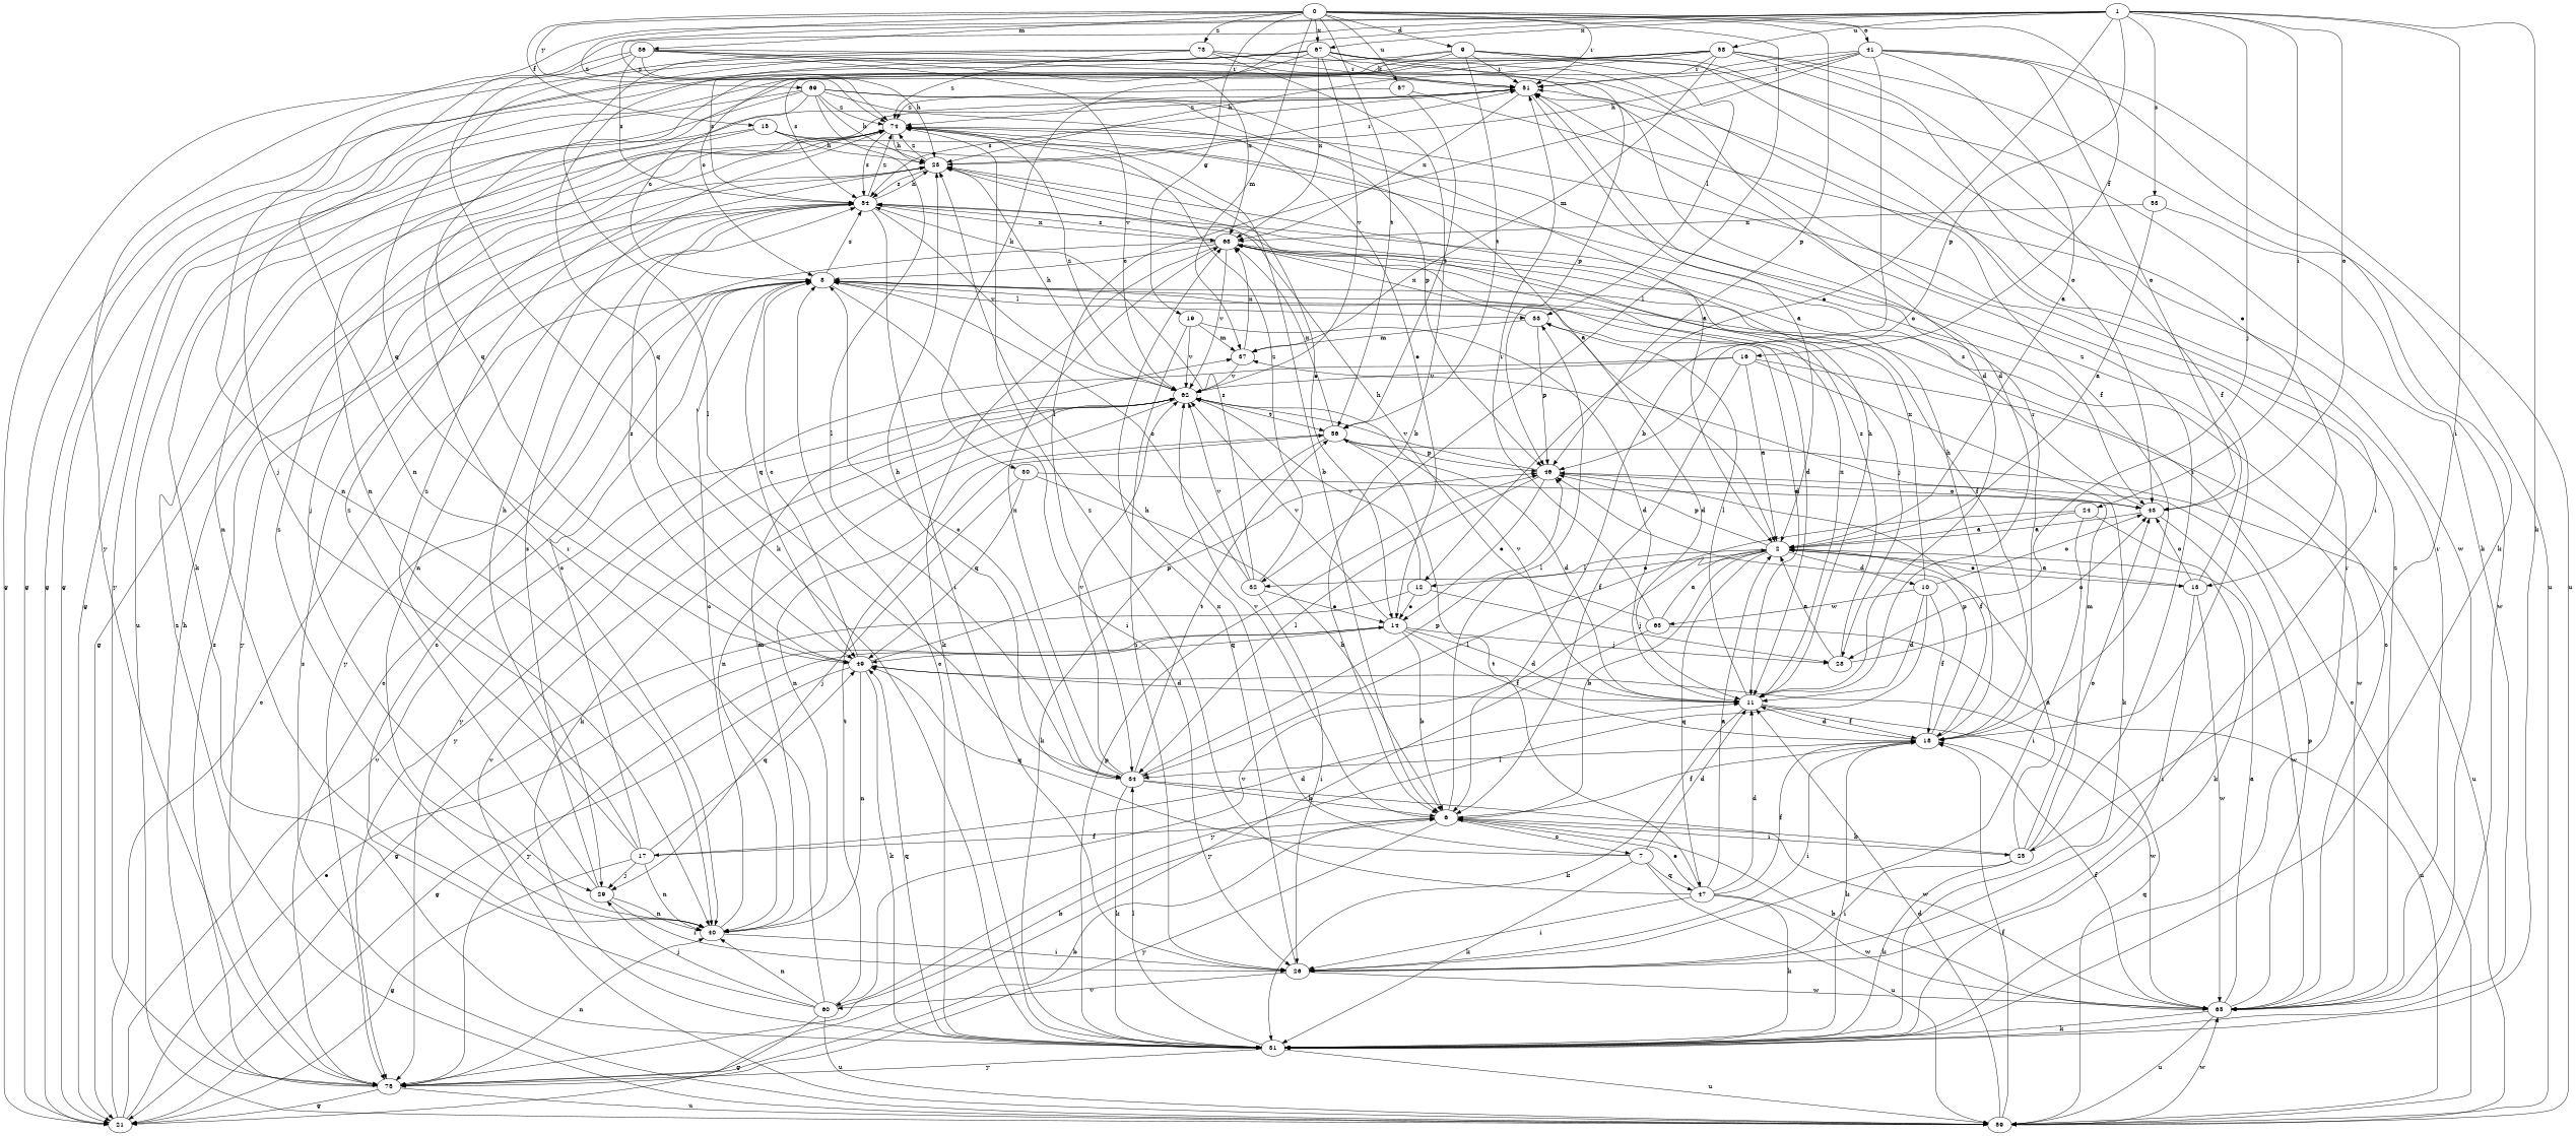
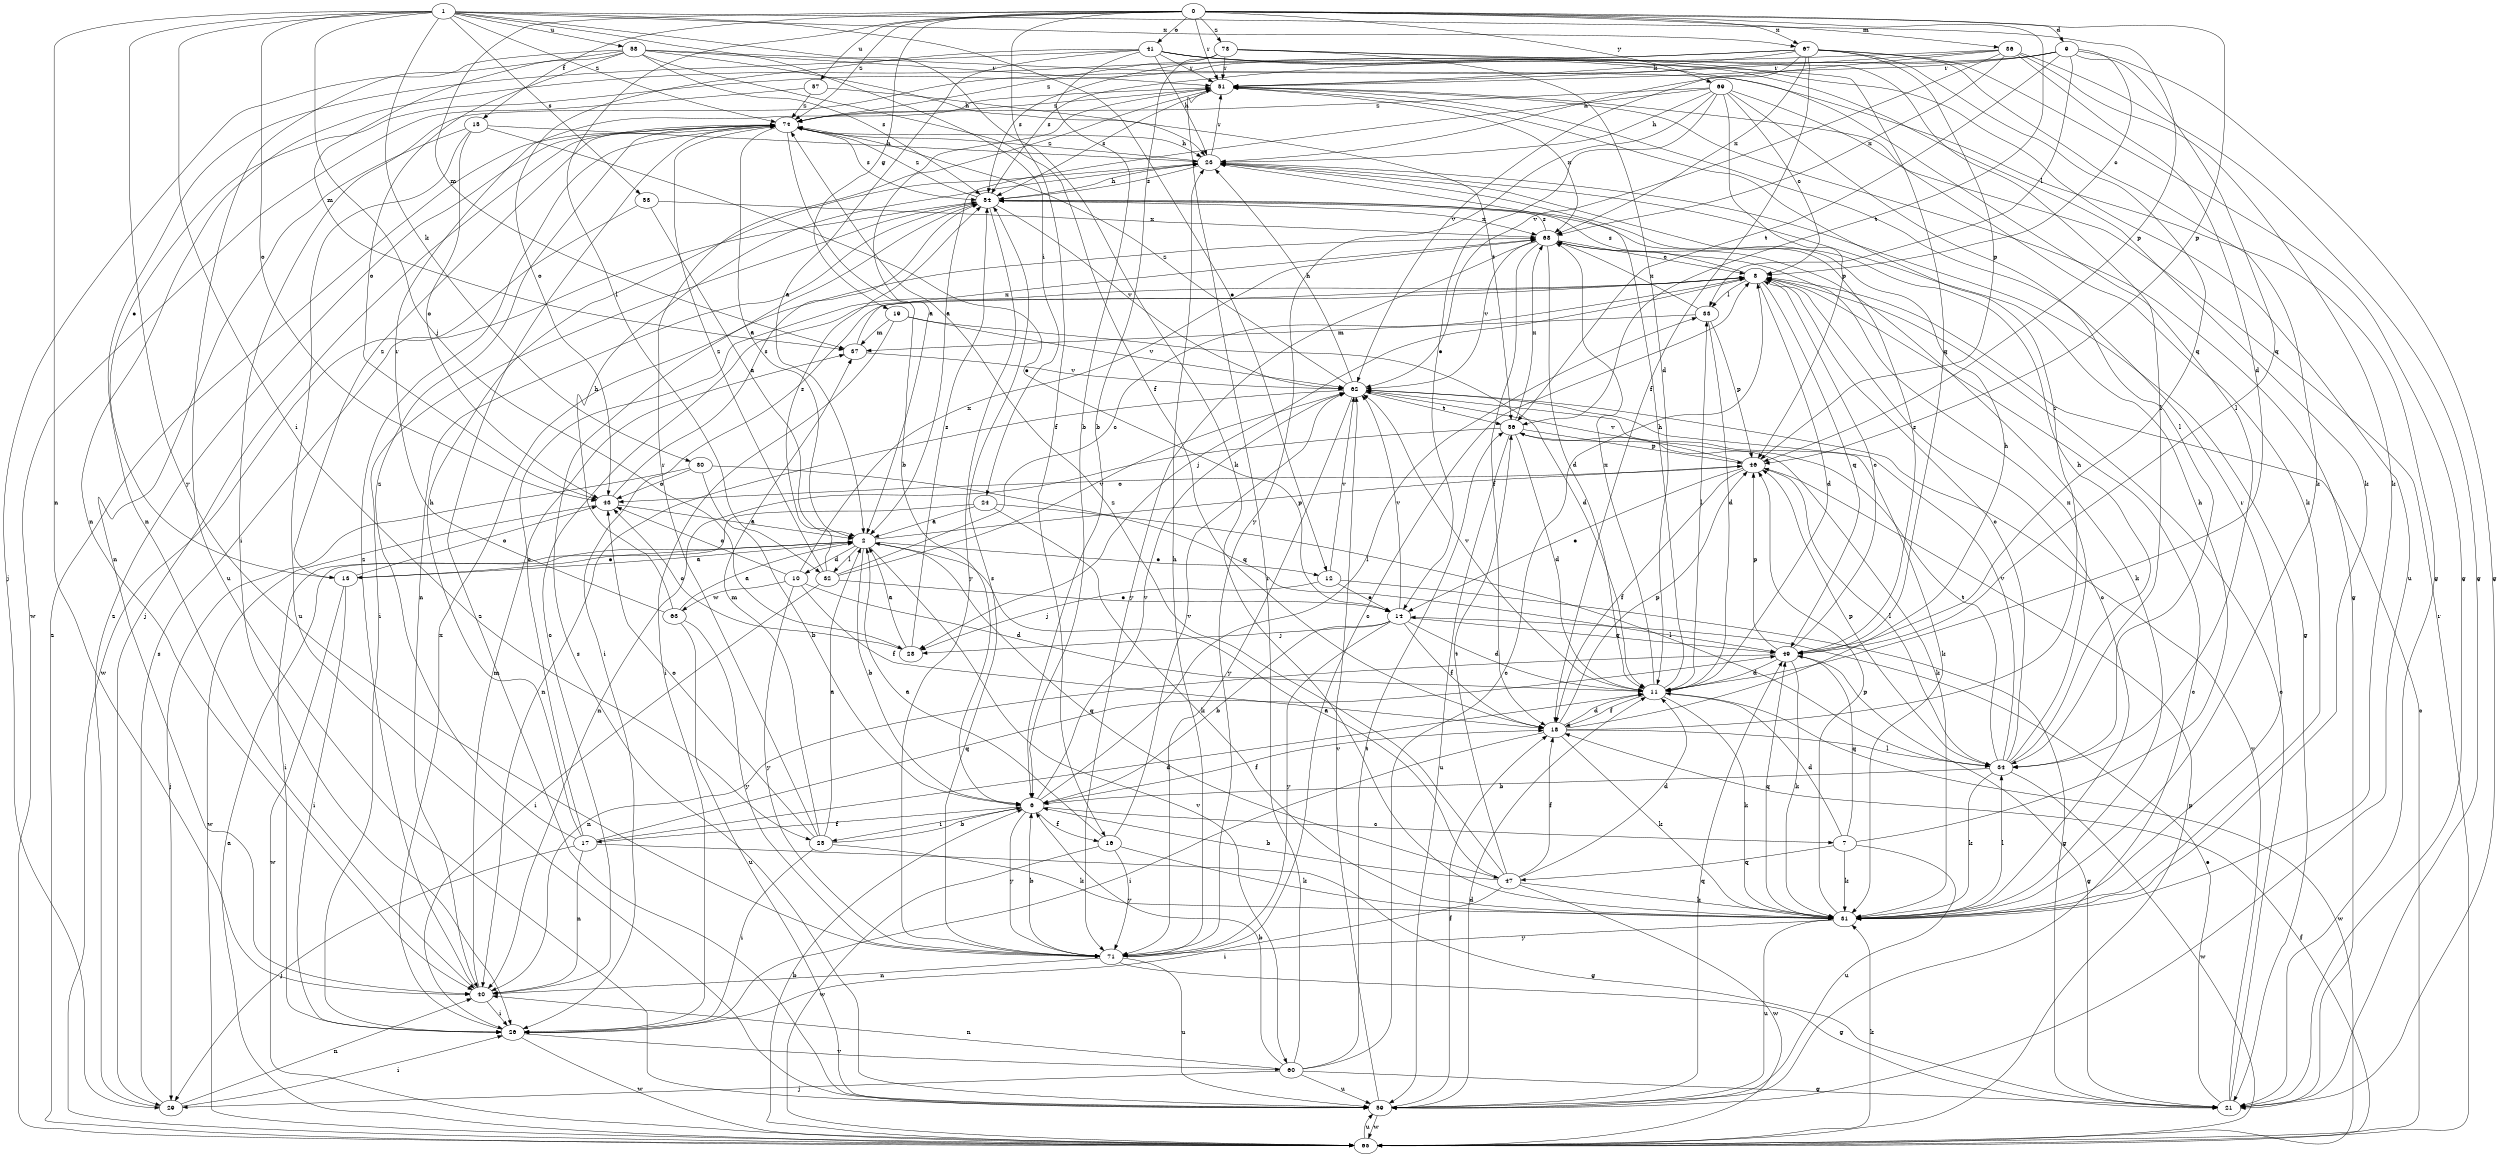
  strict digraph {
    0
    9
    15
    16
    19
    32
    36
    37
    41
    46
    51
    56
    57
    67
    69
    73
    74
    13
    33
    49
    8
    26
    21
    40
    43
    23
    59
    14
    31
-   71 [label=75]
+   71
    2
    62
    65
    11
    54
    68
    6
    34
    18
    29
    1
    12
    24
    25
    28
    30
    53
    58
    10
    47
    60
    7
    17
    63
    0 -> 9 [label=d]
    0 -> 15 [label=f]
    0 -> 16 [label=f]
    0 -> 19 [label=g]
    0 -> 32 [label=l]
    0 -> 36 [label=m]
    0 -> 37 [label=m]
    0 -> 41 [label=o]
    0 -> 46 [label=p]
    0 -> 51 [label=r]
    0 -> 56 [label=t]
    0 -> 57 [label=u]
    0 -> 67 [label=x]
    0 -> 69 [label=y]
    0 -> 73 [label=z]
    0 -> 74 [label=z]
    9 -> 51 [label=r]
    9 -> 56 [label=t]
    9 -> 13 [label=e]
    9 -> 33 [label=l]
    9 -> 49 [label=q]
    9 -> 8 [label=c]
    9 -> 26 [label=i]
    9 -> 21 [label=g]
    15 -> 40 [label=n]
    15 -> 43 [label=o]
    15 -> 23 [label=h]
    15 -> 59 [label=u]
    15 -> 14 [label=e]
    16 -> 31 [label=k]
    16 -> 71 [label=y]
    16 -> 2 [label=a]
    16 -> 62 [label=v]
    16 -> 65 [label=w]
    19 -> 37 [label=m]
    19 -> 26 [label=i]
    19 -> 62 [label=v]
    19 -> 11 [label=d]
    32 -> 74 [label=z]
    32 -> 8 [label=c]
    32 -> 26 [label=i]
    32 -> 14 [label=e]
    32 -> 62 [label=v]
    32 -> 54 [label=s]
    36 -> 51 [label=r]
    36 -> 21 [label=g]
    36 -> 23 [label=h]
    36 -> 31 [label=k]
    36 -> 62 [label=v]
    36 -> 11 [label=d]
    36 -> 54 [label=s]
    36 -> 68 [label=x]
    37 -> 62 [label=v]
    37 -> 68 [label=x]
    41 -> 51 [label=r]
    41 -> 40 [label=n]
    41 -> 43 [label=o]
    41 -> 23 [label=h]
    41 -> 59 [label=u]
    41 -> 31 [label=k]
    41 -> 2 [label=a]
    41 -> 6 [label=b]
    41 -> 34 [label=l]
    46 -> 43 [label=o]
    46 -> 14 [label=e]
    46 -> 62 [label=v]
    46 -> 34 [label=l]
    46 -> 18 [label=f]
    51 -> 74 [label=z]
    51 -> 21 [label=g]
    51 -> 2 [label=a]
    51 -> 54 [label=s]
    51 -> 68 [label=x]
    56 -> 46 [label=p]
    56 -> 40 [label=n]
    56 -> 59 [label=u]
    56 -> 31 [label=k]
    56 -> 11 [label=d]
    56 -> 68 [label=x]
    57 -> 56 [label=t]
    57 -> 74 [label=z]
    57 -> 65 [label=w]
    67 -> 46 [label=p]
    67 -> 51 [label=k]
    67 -> 49 [label=q]
    67 -> 21 [label=g]
    67 -> 40 [label=n]
    67 -> 31 [label=k]
    67 -> 62 [label=v]
    67 -> 54 [label=s]
    67 -> 68 [label=x]
    67 -> 18 [label=f]
    69 -> 46 [label=p]
    69 -> 74 [label=z]
    69 -> 8 [label=c]
    69 -> 23 [label=h]
    69 -> 14 [label=e]
    69 -> 31 [label=k]
    69 -> 71 [label=y]
    69 -> 2 [label=a]
    69 -> 34 [label=l]
    73 -> 51 [label=r]
    73 -> 74 [label=z]
    73 -> 49 [label=q]
    73 -> 11 [label=d]
    73 -> 6 [label=b]
    73 -> 34 [label=l]
    74 -> 23 [label=h]
    74 -> 2 [label=a]
    74 -> 54 [label=s]
    74 -> 6 [label=b]
    74 -> 29 [label=j]
    13 -> 74 [label=z]
    13 -> 26 [label=i]
    13 -> 43 [label=o]
    13 -> 2 [label=a]
    13 -> 65 [label=w]
    33 -> 37 [label=m]
    33 -> 46 [label=p]
    33 -> 11 [label=d]
    33 -> 68 [label=x]
    49 -> 46 [label=p]
    49 -> 8 [label=c]
    49 -> 21 [label=g]
    49 -> 40 [label=n]
    49 -> 31 [label=k]
    49 -> 11 [label=d]
    49 -> 54 [label=s]
    8 -> 33 [label=l]
    8 -> 49 [label=q]
    8 -> 26 [label=i]
    8 -> 11 [label=d]
    8 -> 54 [label=s]
    8 -> 28 [label=j]
    26 -> 65 [label=w]
    26 -> 68 [label=x]
    26 -> 60 [label=v]
    21 -> 8 [label=c]
    21 -> 14 [label=e]
    21 -> 62 [label=v]
    40 -> 37 [label=m]
    40 -> 74 [label=z]
    40 -> 8 [label=c]
    40 -> 26 [label=i]
    43 -> 2 [label=a]
    43 -> 65 [label=w]
    43 -> 54 [label=s]
    23 -> 51 [label=r]
    23 -> 74 [label=z]
    23 -> 21 [label=g]
    23 -> 54 [label=s]
    59 -> 74 [label=z]
    59 -> 49 [label=q]
    59 -> 8 [label=c]
    59 -> 62 [label=v]
    59 -> 65 [label=w]
    59 -> 11 [label=d]
    59 -> 54 [label=s]
    59 -> 18 [label=f]
    14 -> 49 [label=q]
    14 -> 71 [label=y]
    14 -> 62 [label=v]
    14 -> 11 [label=d]
    14 -> 6 [label=b]
    14 -> 18 [label=f]
    14 -> 28 [label=j]
    31 -> 46 [label=p]
    31 -> 51 [label=r]
    31 -> 49 [label=q]
    31 -> 8 [label=c]
    31 -> 59 [label=u]
    31 -> 71 [label=y]
    31 -> 34 [label=l]
    71 -> 8 [label=c]
    71 -> 21 [label=g]
    71 -> 40 [label=n]
    71 -> 23 [label=h]
    71 -> 59 [label=u]
    71 -> 54 [label=s]
    71 -> 6 [label=b]
    2 -> 32 [label=l]
    2 -> 46 [label=p]
    2 -> 13 [label=e]
    2 -> 6 [label=b]
    2 -> 12 [label=e]
    2 -> 10 [label=d]
    2 -> 47 [label=q]
    2 -> 60 [label=v]
    62 -> 56 [label=t]
    62 -> 74 [label=z]
    62 -> 40 [label=n]
    62 -> 23 [label=h]
    62 -> 31 [label=k]
    62 -> 71 [label=y]
    65 -> 46 [label=p]
    65 -> 51 [label=r]
    65 -> 74 [label=z]
    65 -> 8 [label=c]
    65 -> 59 [label=u]
    65 -> 31 [label=k]
    65 -> 2 [label=a]
    65 -> 6 [label=b]
    65 -> 18 [label=f]
    11 -> 33 [label=l]
    11 -> 23 [label=h]
    11 -> 31 [label=k]
    11 -> 62 [label=v]
    11 -> 65 [label=w]
    11 -> 68 [label=x]
    11 -> 18 [label=f]
    54 -> 74 [label=z]
    54 -> 26 [label=i]
    54 -> 40 [label=n]
    54 -> 23 [label=h]
    54 -> 71 [label=y]
    54 -> 62 [label=v]
    54 -> 68 [label=x]
    68 -> 8 [label=c]
    68 -> 31 [label=k]
    68 -> 71 [label=y]
    68 -> 62 [label=v]
    68 -> 11 [label=d]
    68 -> 54 [label=s]
    68 -> 18 [label=f]
-   16 -> 6 [label=f]
+   6 -> 16 [label=f]
    6 -> 33 [label=l]
    6 -> 71 [label=y]
    6 -> 62 [label=v]
    6 -> 18 [label=f]
    6 -> 25 [label=i]
    6 -> 7 [label=c]
    6 -> 17 [label=f]
    34 -> 46 [label=p]
    34 -> 56 [label=t]
    34 -> 8 [label=c]
    34 -> 23 [label=h]
    34 -> 31 [label=k]
    34 -> 62 [label=v]
    34 -> 65 [label=w]
    34 -> 68 [label=x]
    34 -> 6 [label=b]
    18 -> 46 [label=p]
    18 -> 51 [label=r]
    18 -> 26 [label=i]
    18 -> 23 [label=h]
    18 -> 31 [label=k]
    18 -> 11 [label=d]
    18 -> 34 [label=l]
    29 -> 74 [label=z]
    29 -> 26 [label=i]
    29 -> 40 [label=n]
    29 -> 54 [label=s]
    1 -> 46 [label=p]
    1 -> 67 [label=x]
    1 -> 74 [label=z]
    1 -> 40 [label=n]
    1 -> 43 [label=o]
    1 -> 31 [label=k]
    1 -> 71 [label=y]
    1 -> 12 [label=e]
    1 -> 24 [label=i]
    1 -> 25 [label=i]
    1 -> 28 [label=j]
    1 -> 30 [label=k]
    1 -> 53 [label=s]
    1 -> 58 [label=u]
    12 -> 21 [label=g]
    12 -> 14 [label=e]
    12 -> 62 [label=v]
    12 -> 28 [label=j]
    24 -> 26 [label=i]
    24 -> 31 [label=k]
    24 -> 2 [label=a]
    24 -> 34 [label=l]
    25 -> 37 [label=m]
    25 -> 51 [label=r]
    25 -> 26 [label=i]
    25 -> 43 [label=o]
    25 -> 31 [label=k]
    25 -> 2 [label=a]
    25 -> 6 [label=b]
    28 -> 43 [label=o]
    28 -> 2 [label=a]
    28 -> 54 [label=s]
    30 -> 49 [label=q]
    30 -> 43 [label=o]
    30 -> 6 [label=b]
    30 -> 29 [label=j]
    53 -> 2 [label=a]
    53 -> 65 [label=w]
    53 -> 68 [label=x]
    58 -> 37 [label=m]
    58 -> 51 [label=r]
    58 -> 21 [label=g]
    58 -> 43 [label=o]
    58 -> 23 [label=h]
    58 -> 59 [label=u]
    58 -> 54 [label=s]
    58 -> 18 [label=f]
    58 -> 29 [label=j]
    10 -> 43 [label=o]
    10 -> 71 [label=y]
    10 -> 11 [label=d]
    10 -> 68 [label=x]
    10 -> 18 [label=f]
    10 -> 63 [label=w]
    47 -> 56 [label=t]
    47 -> 74 [label=z]
    47 -> 26 [label=i]
    47 -> 31 [label=k]
    47 -> 2 [label=a]
    47 -> 65 [label=w]
    47 -> 11 [label=d]
-   47 -> 6 [label=e]
+   47 -> 6 [label=b]
    47 -> 18 [label=f]
    60 -> 51 [label=r]
    60 -> 56 [label=t]
    60 -> 8 [label=c]
    60 -> 21 [label=g]
    60 -> 40 [label=n]
    60 -> 59 [label=u]
    60 -> 6 [label=b]
    60 -> 29 [label=j]
    7 -> 49 [label=q]
    7 -> 23 [label=h]
    7 -> 59 [label=u]
    7 -> 31 [label=k]
    7 -> 11 [label=d]
    7 -> 47 [label=q]
    17 -> 74 [label=z]
    17 -> 49 [label=q]
    17 -> 8 [label=c]
    17 -> 21 [label=g]
    17 -> 40 [label=n]
    17 -> 23 [label=h]
    17 -> 11 [label=d]
    17 -> 29 [label=j]
    63 -> 51 [label=r]
    63 -> 23 [label=h]
    63 -> 59 [label=u]
    63 -> 71 [label=y]
    63 -> 2 [label=a]
  }
